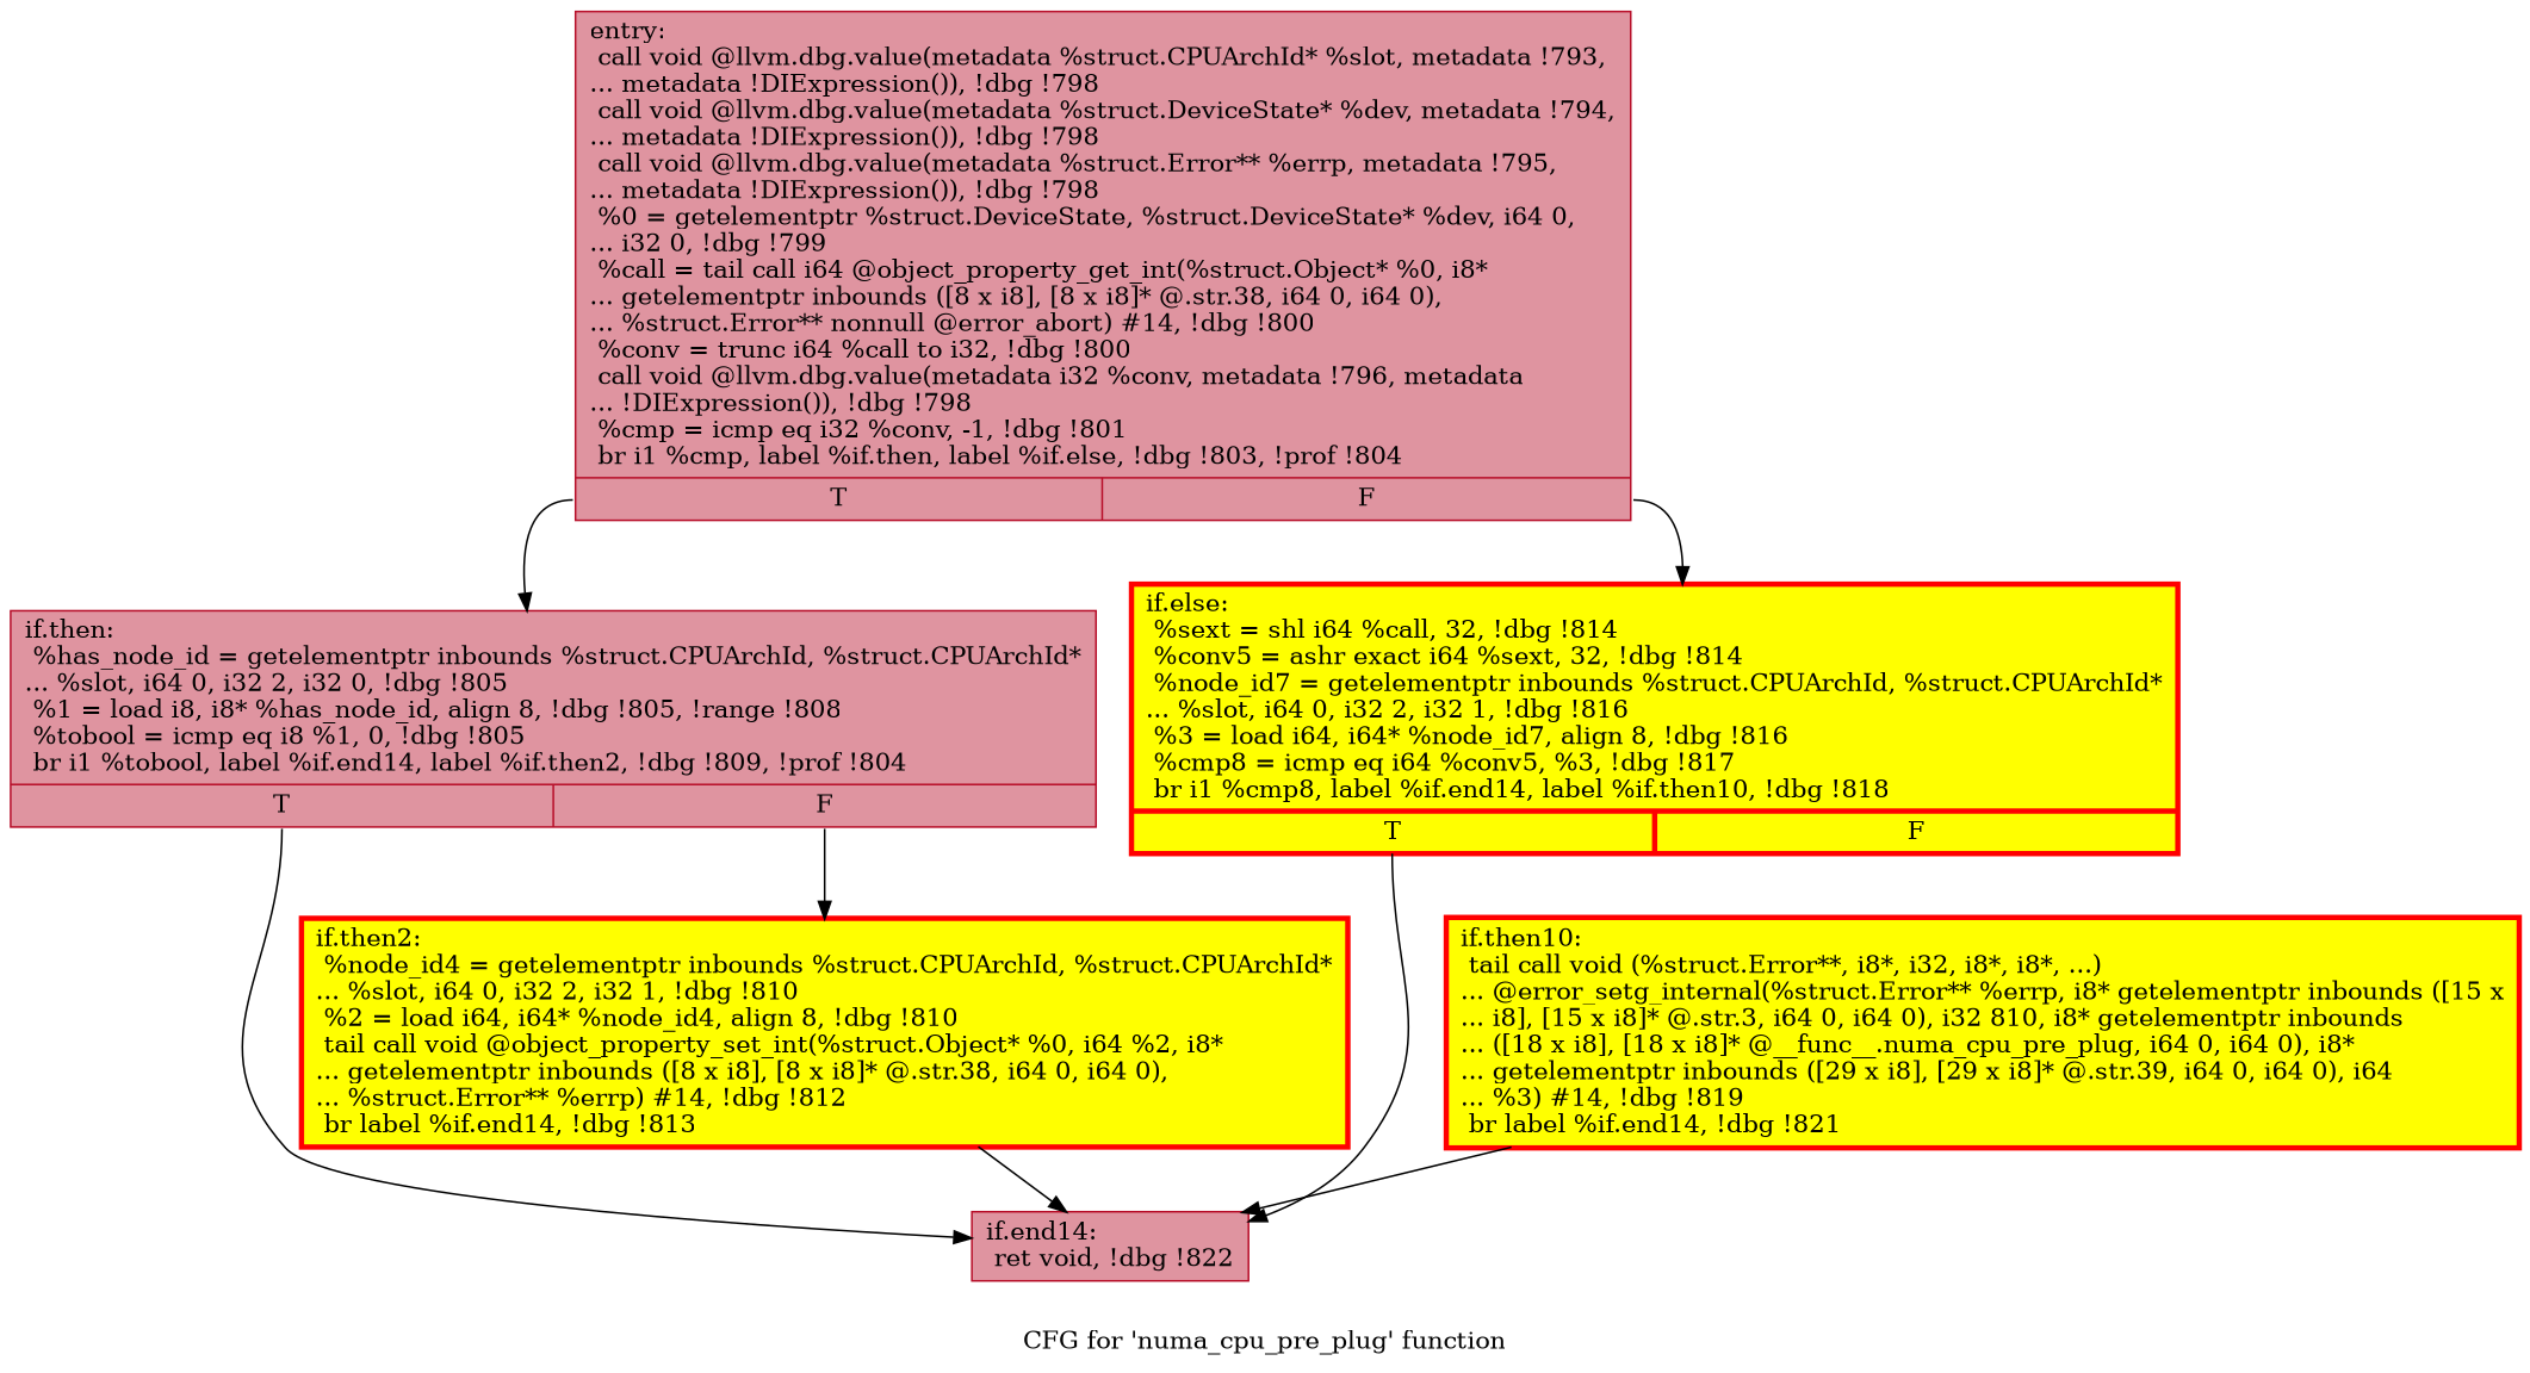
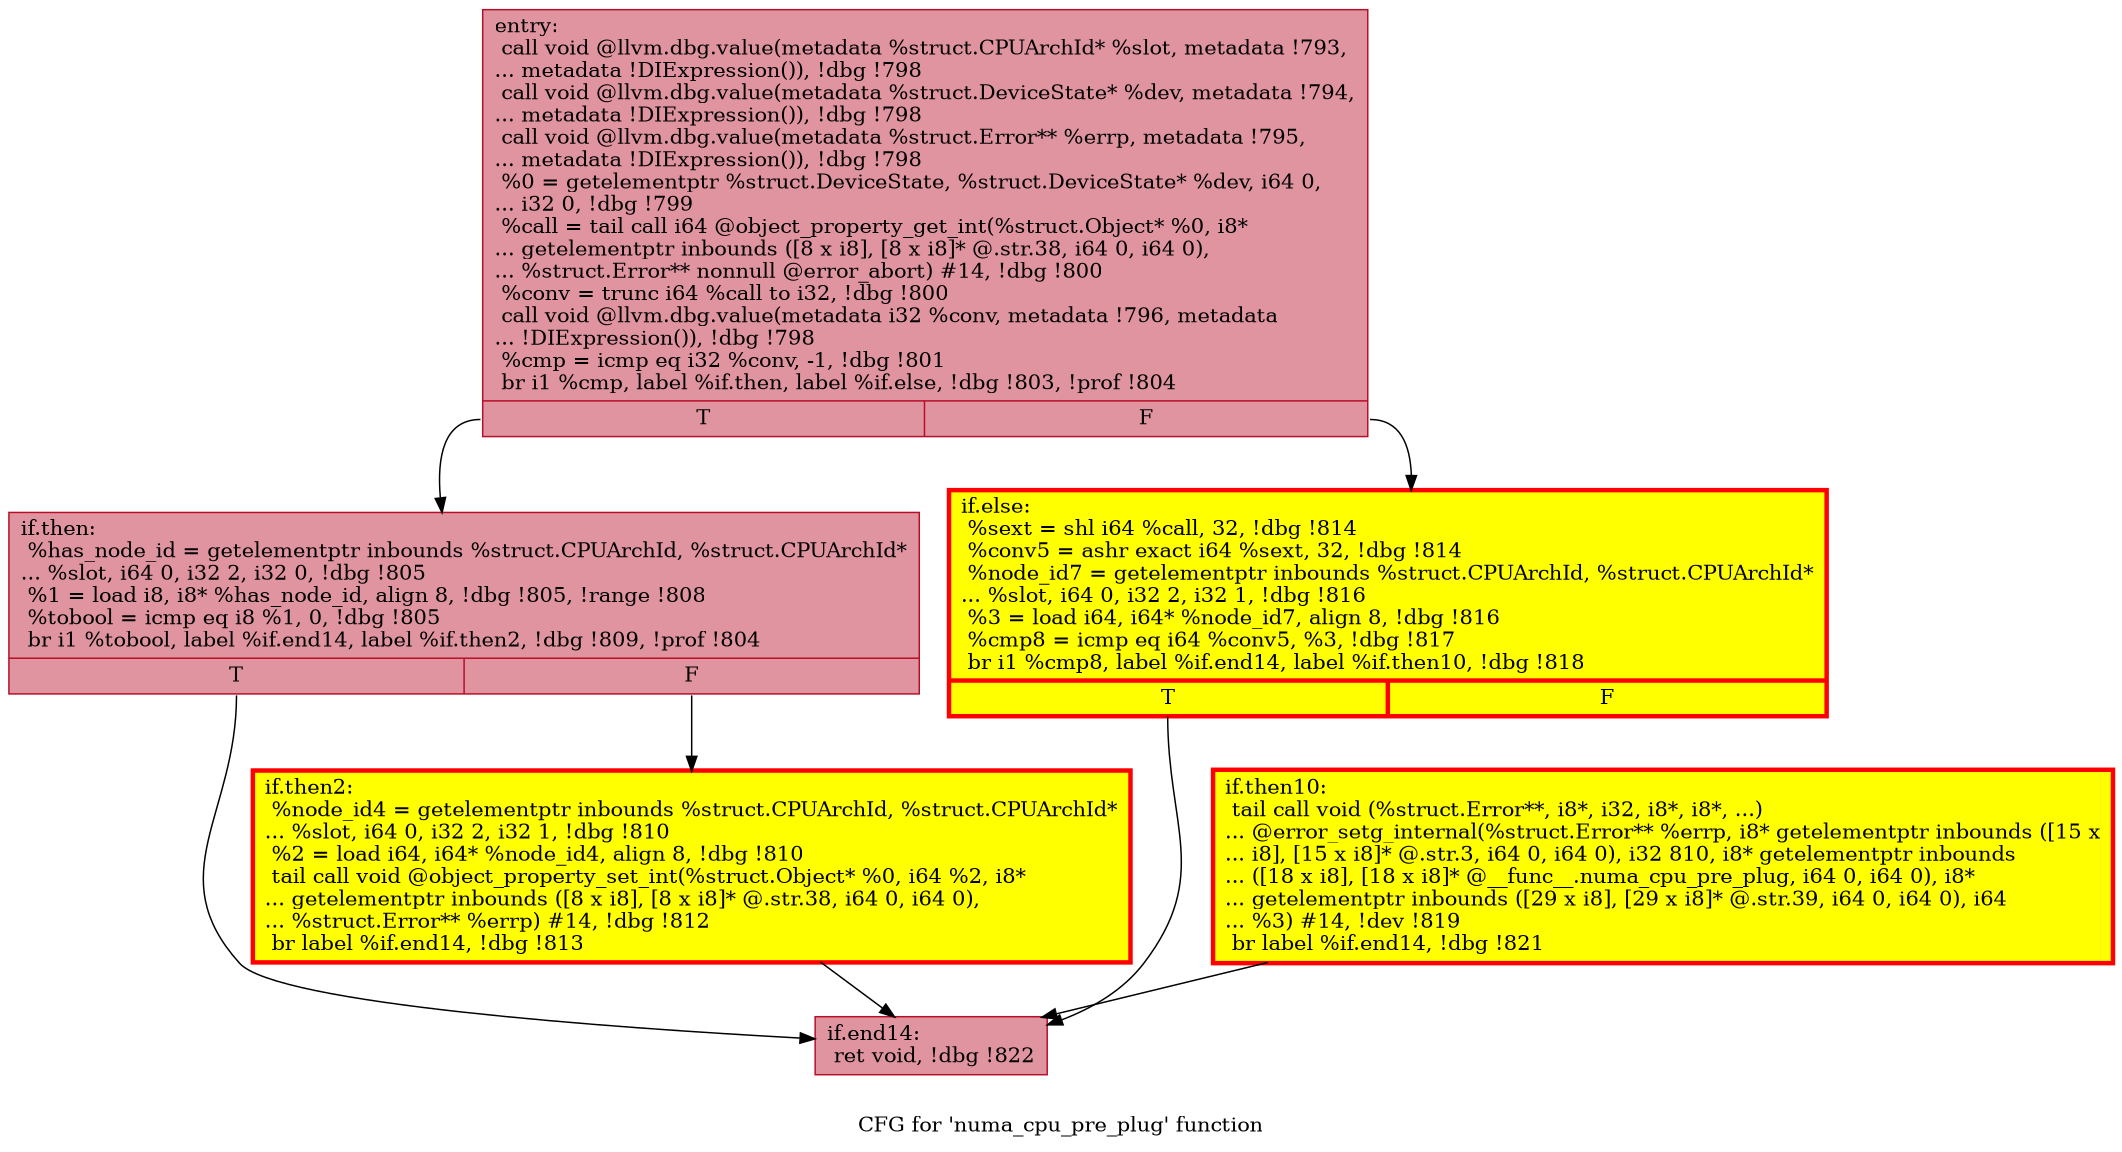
  digraph {
    label="CFG for 'numa_cpu_pre_plug' function"
    node [color="#b70d28ff" fillcolor="#b70d2870" shape=record style=filled]
    edge [tailport=s0]
    n1 [label="{entry:\l  call void @llvm.dbg.value(metadata %struct.CPUArchId* %slot, metadata !793,\l... metadata !DIExpression()), !dbg !798\l  call void @llvm.dbg.value(metadata %struct.DeviceState* %dev, metadata !794,\l... metadata !DIExpression()), !dbg !798\l  call void @llvm.dbg.value(metadata %struct.Error** %errp, metadata !795,\l... metadata !DIExpression()), !dbg !798\l  %0 = getelementptr %struct.DeviceState, %struct.DeviceState* %dev, i64 0,\l... i32 0, !dbg !799\l  %call = tail call i64 @object_property_get_int(%struct.Object* %0, i8*\l... getelementptr inbounds ([8 x i8], [8 x i8]* @.str.38, i64 0, i64 0),\l... %struct.Error** nonnull @error_abort) #14, !dbg !800\l  %conv = trunc i64 %call to i32, !dbg !800\l  call void @llvm.dbg.value(metadata i32 %conv, metadata !796, metadata\l... !DIExpression()), !dbg !798\l  %cmp = icmp eq i32 %conv, -1, !dbg !801\l  br i1 %cmp, label %if.then, label %if.else, !dbg !803, !prof !804\l|{<s0>T|<s1>F}}"]
    n2 [label="{if.then:                                          \l  %has_node_id = getelementptr inbounds %struct.CPUArchId, %struct.CPUArchId*\l... %slot, i64 0, i32 2, i32 0, !dbg !805\l  %1 = load i8, i8* %has_node_id, align 8, !dbg !805, !range !808\l  %tobool = icmp eq i8 %1, 0, !dbg !805\l  br i1 %tobool, label %if.end14, label %if.then2, !dbg !809, !prof !804\l|{<s0>T|<s1>F}}"]
    n3 [color=red fillcolor=yellow label="{if.else:                                          \l  %sext = shl i64 %call, 32, !dbg !814\l  %conv5 = ashr exact i64 %sext, 32, !dbg !814\l  %node_id7 = getelementptr inbounds %struct.CPUArchId, %struct.CPUArchId*\l... %slot, i64 0, i32 2, i32 1, !dbg !816\l  %3 = load i64, i64* %node_id7, align 8, !dbg !816\l  %cmp8 = icmp eq i64 %conv5, %3, !dbg !817\l  br i1 %cmp8, label %if.end14, label %if.then10, !dbg !818\l|{<s0>T|<s1>F}}" penwidth=3.0]
    n4 [label="{if.end14:                                         \l  ret void, !dbg !822\l}"]
    n5 [color=red fillcolor=yellow label="{if.then2:                                         \l  %node_id4 = getelementptr inbounds %struct.CPUArchId, %struct.CPUArchId*\l... %slot, i64 0, i32 2, i32 1, !dbg !810\l  %2 = load i64, i64* %node_id4, align 8, !dbg !810\l  tail call void @object_property_set_int(%struct.Object* %0, i64 %2, i8*\l... getelementptr inbounds ([8 x i8], [8 x i8]* @.str.38, i64 0, i64 0),\l... %struct.Error** %errp) #14, !dbg !812\l  br label %if.end14, !dbg !813\l}" penwidth=3.0]
-   n6 [color=red fillcolor=yellow label="{if.then10:                                        \l  tail call void (%struct.Error**, i8*, i32, i8*, i8*, ...)\l... @error_setg_internal(%struct.Error** %errp, i8* getelementptr inbounds ([15 x\l... i8], [15 x i8]* @.str.3, i64 0, i64 0), i32 810, i8* getelementptr inbounds\l... ([18 x i8], [18 x i8]* @__func__.numa_cpu_pre_plug, i64 0, i64 0), i8*\l... getelementptr inbounds ([29 x i8], [29 x i8]* @.str.39, i64 0, i64 0), i64\l... %3) #14, !dbg !819\l  br label %if.end14, !dbg !821\l}" penwidth=3.0]
+   n6 [color=red fillcolor=yellow label="{if.then10:                                        \l  tail call void (%struct.Error**, i8*, i32, i8*, i8*, ...)\l... @error_setg_internal(%struct.Error** %errp, i8* getelementptr inbounds ([15 x\l... i8], [15 x i8]* @.str.3, i64 0, i64 0), i32 810, i8* getelementptr inbounds\l... ([18 x i8], [18 x i8]* @__func__.numa_cpu_pre_plug, i64 0, i64 0), i8*\l... getelementptr inbounds ([29 x i8], [29 x i8]* @.str.39, i64 0, i64 0), i64\l... %3) #14, !dev !819\l  br label %if.end14, !dbg !821\l}" penwidth=3.0]
    n1 -> n2
    n1 -> n3 [tailport=s1]
    n2 -> n4
    n2 -> n5 [tailport=s1]
    n3 -> n4
    n5 -> n4
    n6 -> n4
  }
